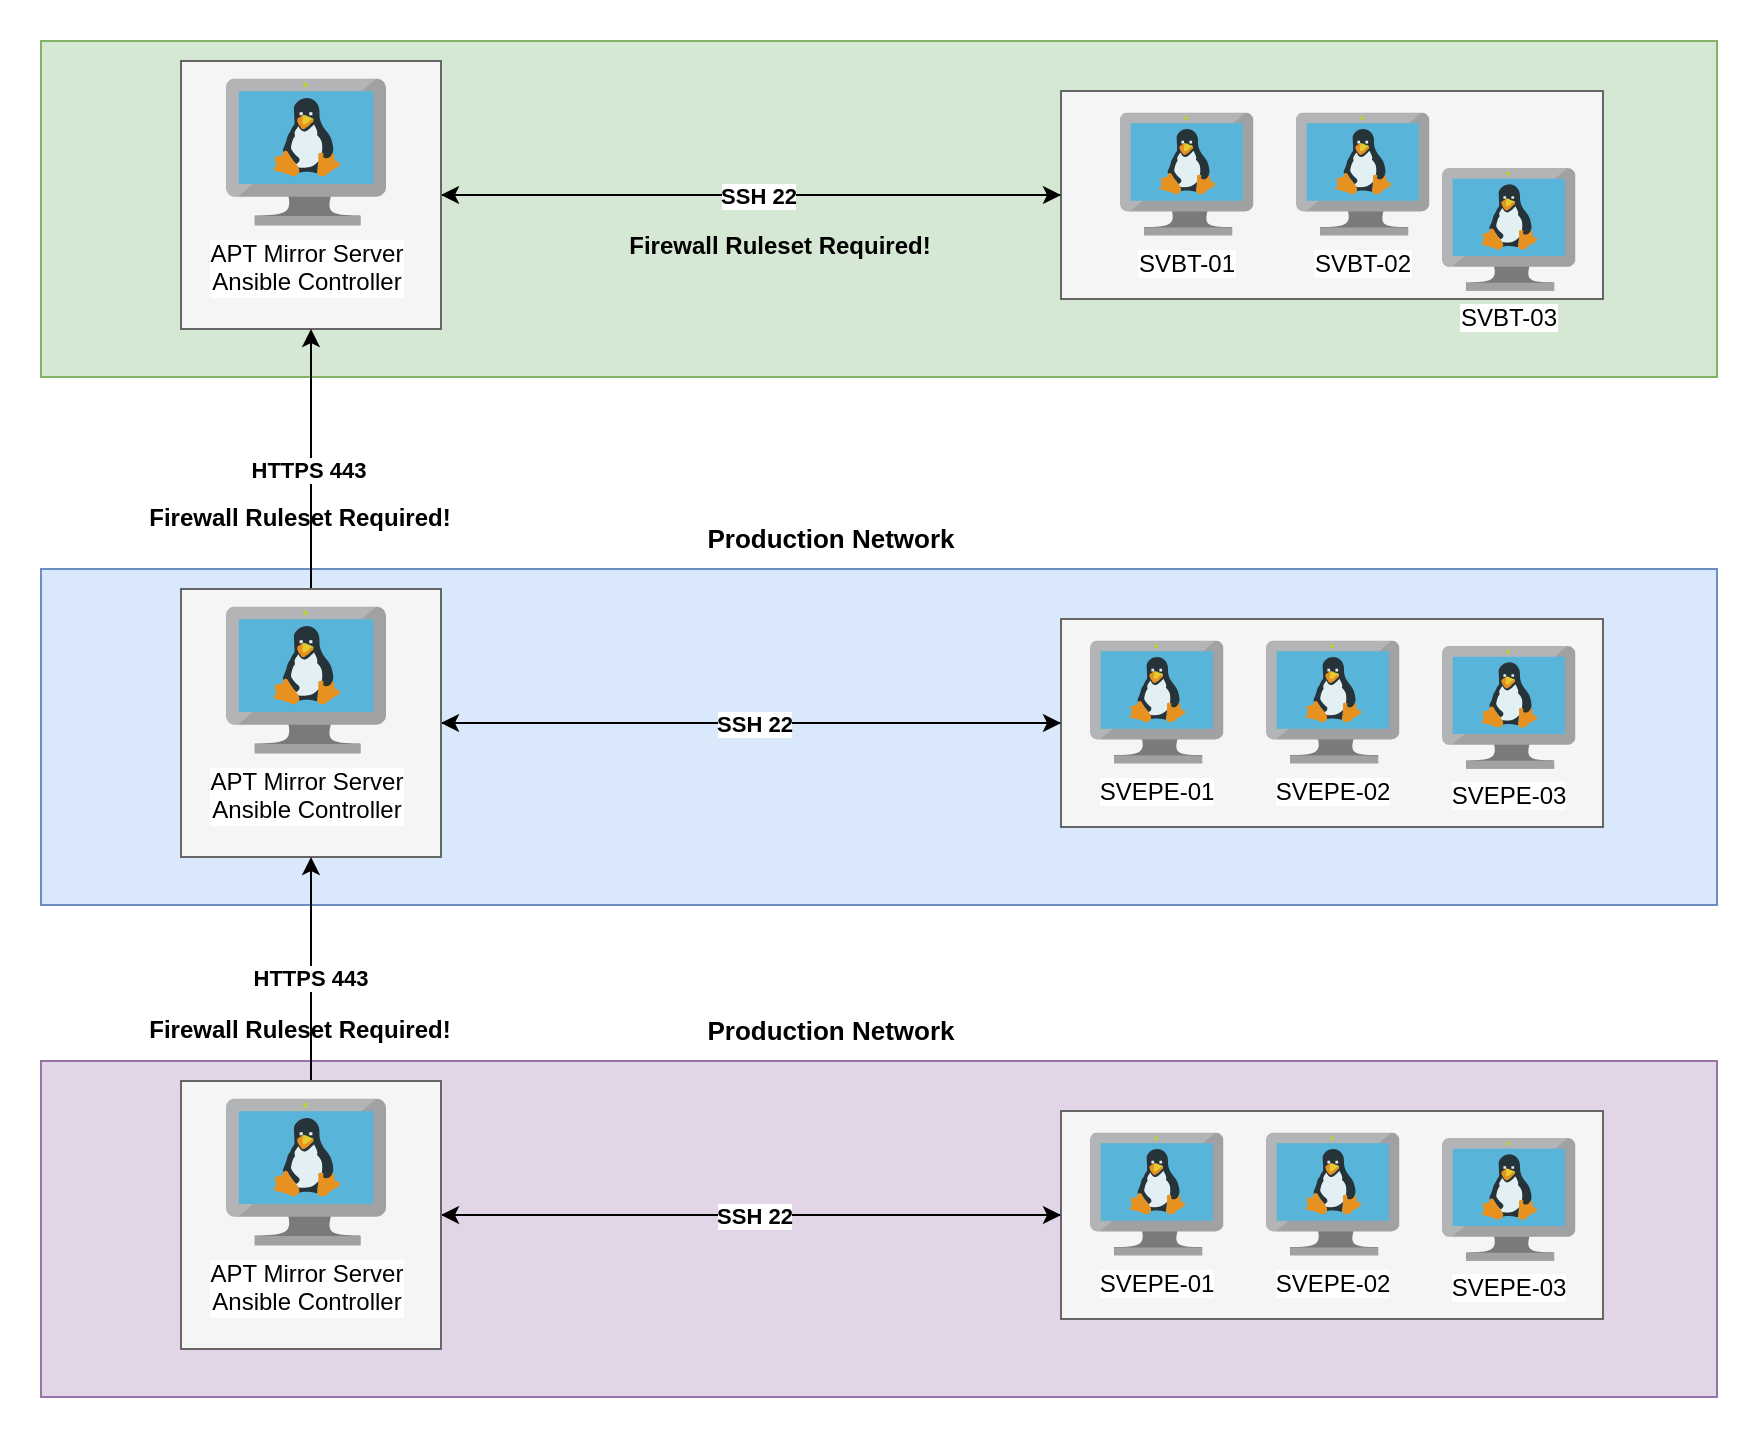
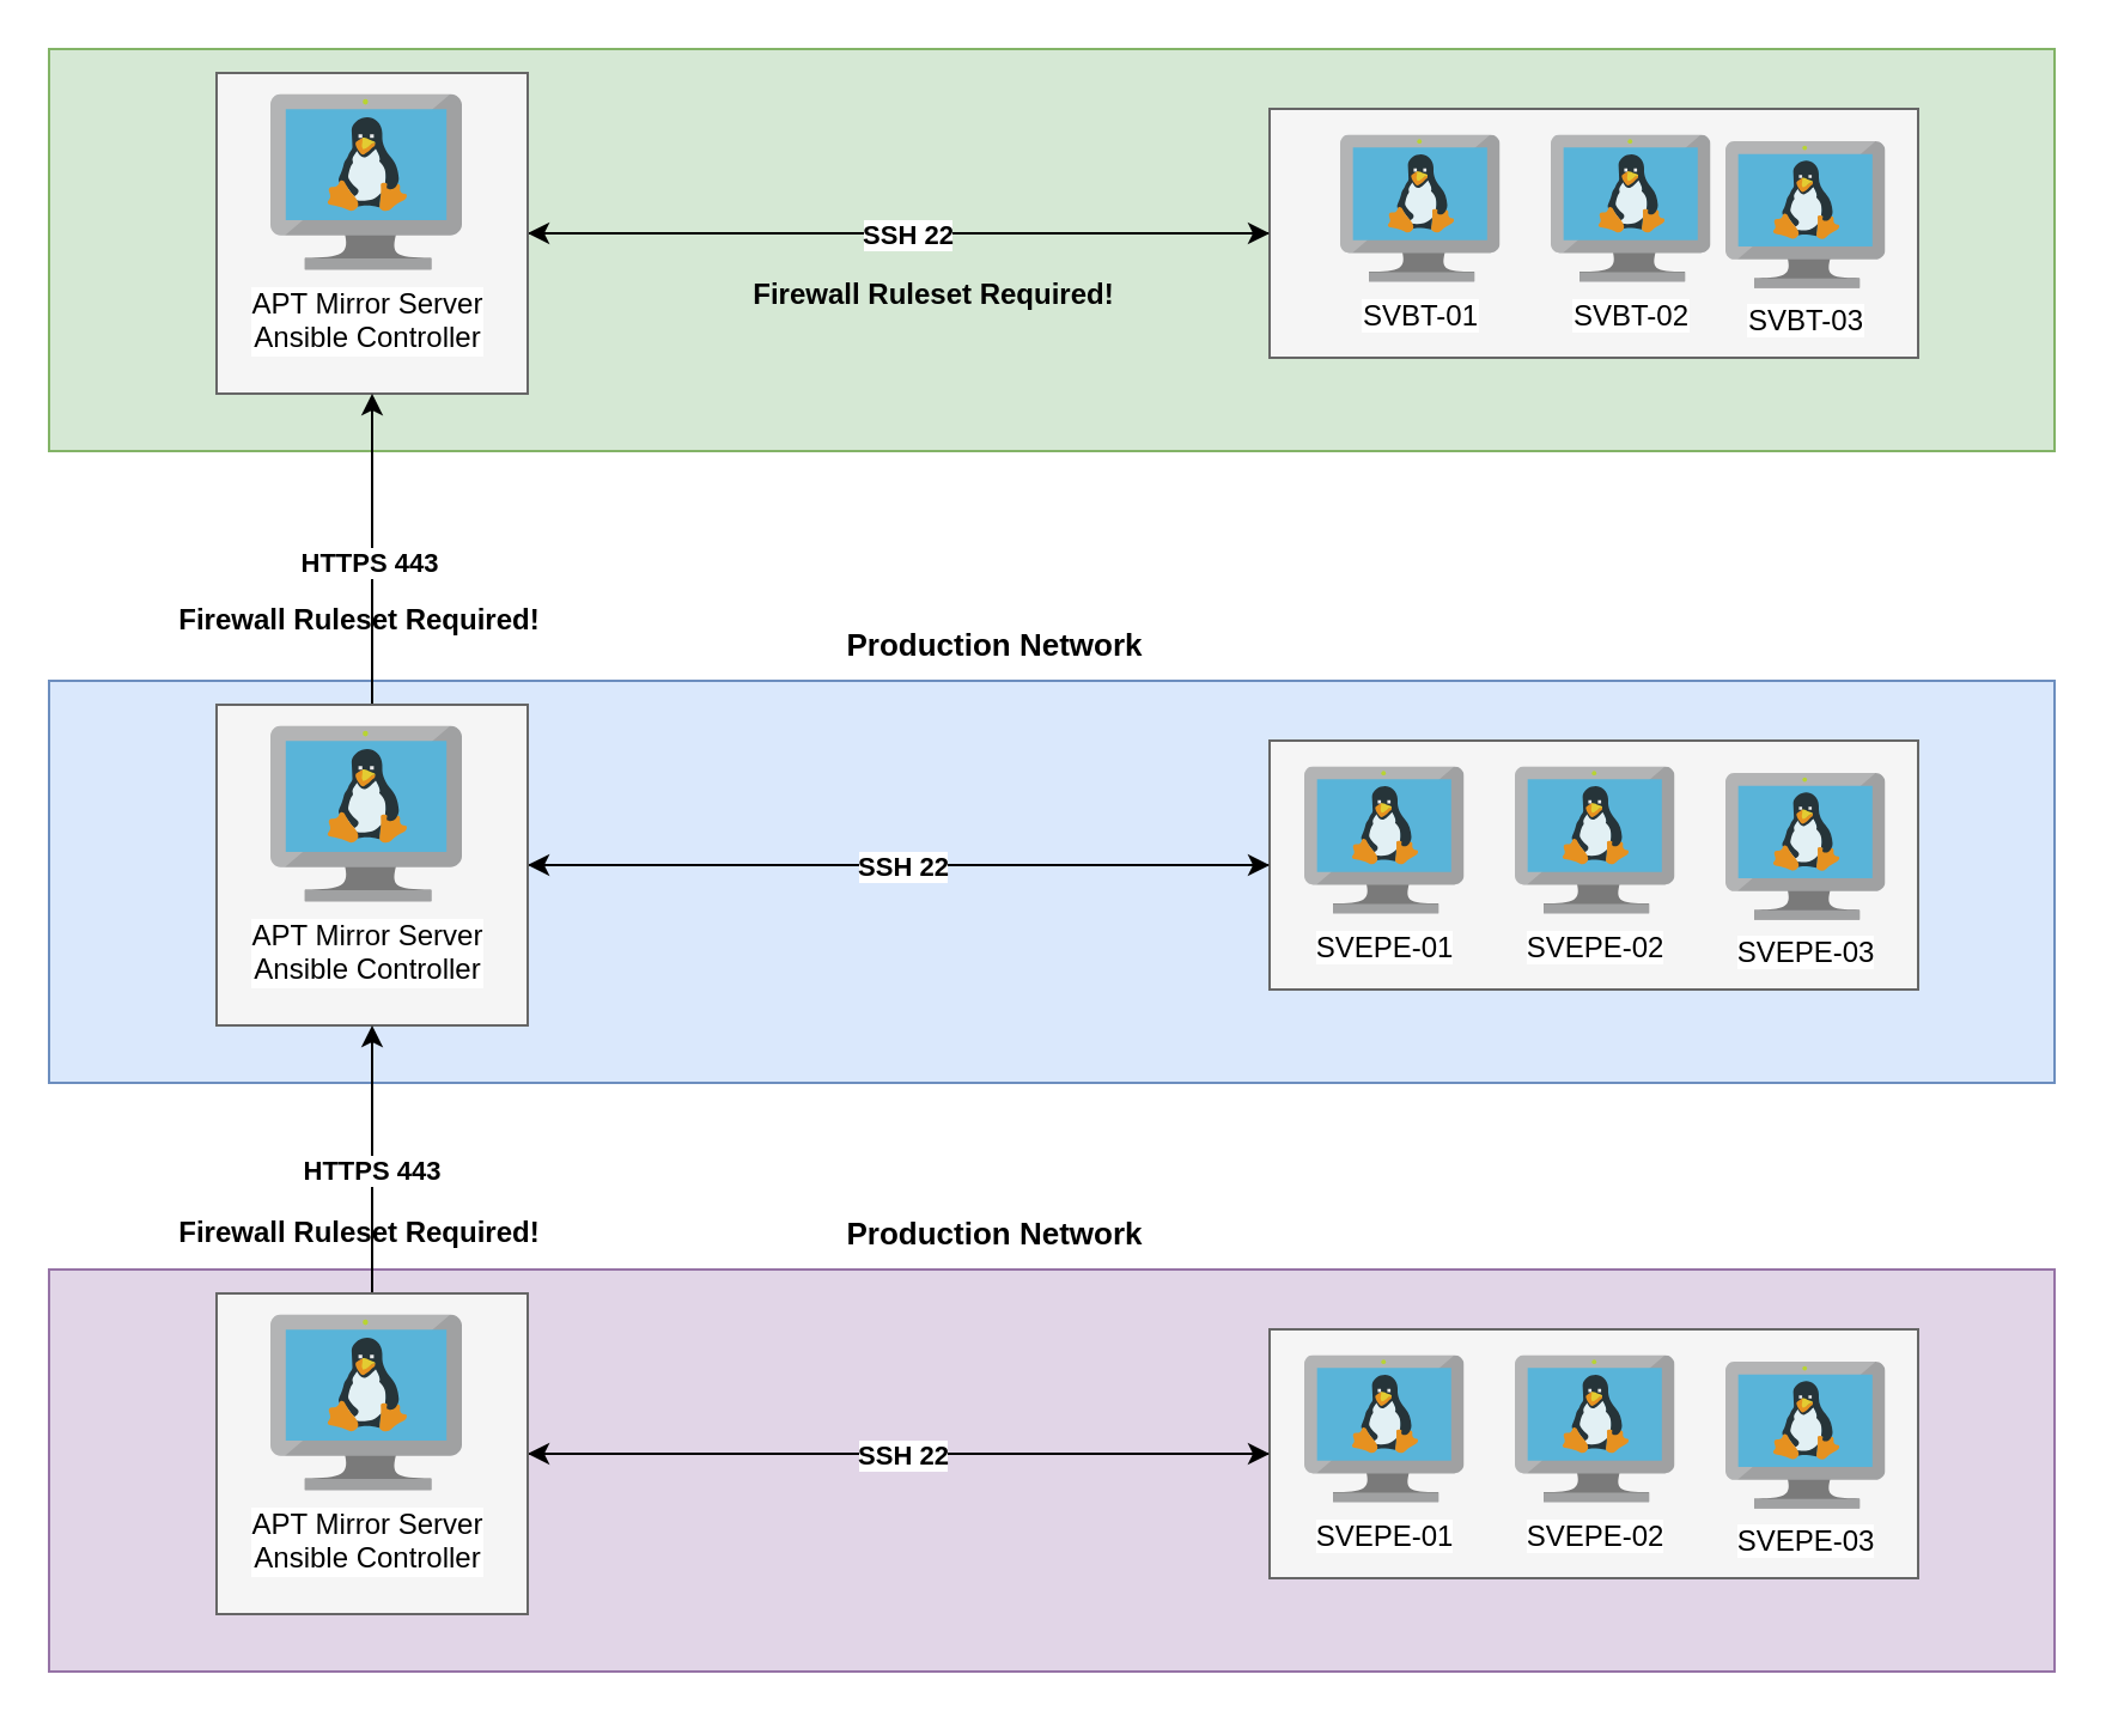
  <mxCell id="0" />
  <mxCell id="1" parent="0" />
  <mxCell id="2" value="" style="rounded=0;whiteSpace=wrap;html=1;fillColor=#d5e8d4;strokeColor=#82b366;" parent="1" vertex="1"><mxGeometry x="20" y="20" width="838" height="168" as="geometry" /></mxCell>
  <mxCell id="3" style="edgeStyle=orthogonalEdgeStyle;rounded=0;orthogonalLoop=1;jettySize=auto;html=1;exitX=0;exitY=0.5;exitDx=0;exitDy=0;" edge="1" parent="1" source="4" target="7"><mxGeometry relative="1" as="geometry" /></mxCell>
  <mxCell id="4" value="" style="rounded=0;whiteSpace=wrap;html=1;fillColor=#f5f5f5;strokeColor=#666666;fontColor=#333333;" parent="1" vertex="1"><mxGeometry x="530" y="45" width="271" height="104" as="geometry" /></mxCell>
  <mxCell id="5" style="edgeStyle=orthogonalEdgeStyle;rounded=0;orthogonalLoop=1;jettySize=auto;html=1;exitX=1;exitY=0.5;exitDx=0;exitDy=0;entryX=0;entryY=0.5;entryDx=0;entryDy=0;" edge="1" parent="1" source="7" target="4"><mxGeometry relative="1" as="geometry" /></mxCell>
  <mxCell id="6" value="&lt;b&gt;SSH 22&lt;/b&gt;" style="edgeLabel;html=1;align=center;verticalAlign=middle;resizable=0;points=[];" vertex="1" connectable="0" parent="5"><mxGeometry x="0.019" relative="1" as="geometry"><mxPoint as="offset" /></mxGeometry></mxCell>
  <mxCell id="7" value="" style="rounded=0;whiteSpace=wrap;html=1;fillColor=#f5f5f5;strokeColor=#666666;fontColor=#333333;" parent="1" vertex="1"><mxGeometry x="90" y="30" width="130" height="134" as="geometry" /></mxCell>
  <mxCell id="8" value="APT Mirror Server&lt;div&gt;Ansible Controller&lt;/div&gt;" style="image;sketch=0;aspect=fixed;html=1;points=[];align=center;fontSize=12;image=img/lib/mscae/VM_Linux.svg;" parent="1" vertex="1"><mxGeometry x="113" y="39.2" width="80" height="73.6" as="geometry" /></mxCell>
  <mxCell id="9" value="&lt;b&gt;Production Network&lt;/b&gt;" style="text;html=1;align=center;verticalAlign=middle;whiteSpace=wrap;rounded=0;fontSize=13;" parent="1" vertex="1"><mxGeometry x="343.5" y="254" width="142.5" height="30" as="geometry" /></mxCell>
  <mxCell id="10" value="&lt;div&gt;&lt;b&gt;Firewall Ruleset Required!&lt;/b&gt;&lt;/div&gt;" style="text;html=1;align=center;verticalAlign=middle;whiteSpace=wrap;rounded=0;" parent="1" vertex="1"><mxGeometry x="300" y="108" width="180" height="30" as="geometry" /></mxCell>
  <mxCell id="11" value="SVBT-01" style="image;sketch=0;aspect=fixed;html=1;points=[];align=center;fontSize=12;image=img/lib/mscae/VM_Linux.svg;" vertex="1" parent="1"><mxGeometry x="560" y="56.3" width="66.75" height="61.41" as="geometry" /></mxCell>
  <mxCell id="12" value="SVBT-02" style="image;sketch=0;aspect=fixed;html=1;points=[];align=center;fontSize=12;image=img/lib/mscae/VM_Linux.svg;" vertex="1" parent="1"><mxGeometry x="648" y="56.3" width="66.75" height="61.41" as="geometry" /></mxCell>
- <mxCell id="13" value="SVBT-03" style="image;sketch=0;aspect=fixed;html=1;points=[];align=center;fontSize=12;image=img/lib/mscae/VM_Linux.svg;" vertex="1" parent="1"><mxGeometry x="721" y="84" width="66.75" height="61.41" as="geometry" /></mxCell>
+ <mxCell id="13" value="SVBT-03" style="image;sketch=0;aspect=fixed;html=1;points=[];align=center;fontSize=12;image=img/lib/mscae/VM_Linux.svg;" vertex="1" parent="1"><mxGeometry x="721" y="59" width="66.75" height="61.41" as="geometry" /></mxCell>
  <mxCell id="14" value="" style="rounded=0;whiteSpace=wrap;html=1;fillColor=#dae8fc;strokeColor=#6c8ebf;" vertex="1" parent="1"><mxGeometry x="20" y="284" width="838" height="168" as="geometry" /></mxCell>
  <mxCell id="15" style="edgeStyle=orthogonalEdgeStyle;rounded=0;orthogonalLoop=1;jettySize=auto;html=1;exitX=0;exitY=0.5;exitDx=0;exitDy=0;" edge="1" parent="1" source="16" target="21"><mxGeometry relative="1" as="geometry" /></mxCell>
  <mxCell id="16" value="" style="rounded=0;whiteSpace=wrap;html=1;fillColor=#f5f5f5;strokeColor=#666666;fontColor=#333333;" vertex="1" parent="1"><mxGeometry x="530" y="309" width="271" height="104" as="geometry" /></mxCell>
  <mxCell id="17" style="edgeStyle=orthogonalEdgeStyle;rounded=0;orthogonalLoop=1;jettySize=auto;html=1;exitX=1;exitY=0.5;exitDx=0;exitDy=0;entryX=0;entryY=0.5;entryDx=0;entryDy=0;" edge="1" parent="1" source="21" target="16"><mxGeometry relative="1" as="geometry" /></mxCell>
  <mxCell id="18" value="&lt;b&gt;SSH 22&lt;/b&gt;" style="edgeLabel;html=1;align=center;verticalAlign=middle;resizable=0;points=[];" vertex="1" connectable="0" parent="17"><mxGeometry x="0.006" relative="1" as="geometry"><mxPoint as="offset" /></mxGeometry></mxCell>
  <mxCell id="19" style="edgeStyle=orthogonalEdgeStyle;rounded=0;orthogonalLoop=1;jettySize=auto;html=1;entryX=0.5;entryY=1;entryDx=0;entryDy=0;" edge="1" parent="1" source="21" target="7"><mxGeometry relative="1" as="geometry" /></mxCell>
  <mxCell id="20" value="&lt;b&gt;HTTPS 443&lt;/b&gt;" style="edgeLabel;html=1;align=center;verticalAlign=middle;resizable=0;points=[];" vertex="1" connectable="0" parent="19"><mxGeometry x="-0.077" y="2" relative="1" as="geometry"><mxPoint as="offset" /></mxGeometry></mxCell>
  <mxCell id="21" value="" style="rounded=0;whiteSpace=wrap;html=1;fillColor=#f5f5f5;strokeColor=#666666;fontColor=#333333;" vertex="1" parent="1"><mxGeometry x="90" y="294" width="130" height="134" as="geometry" /></mxCell>
  <mxCell id="22" value="APT Mirror Server&lt;div&gt;Ansible Controller&lt;/div&gt;" style="image;sketch=0;aspect=fixed;html=1;points=[];align=center;fontSize=12;image=img/lib/mscae/VM_Linux.svg;" vertex="1" parent="1"><mxGeometry x="113" y="303.2" width="80" height="73.6" as="geometry" /></mxCell>
  <mxCell id="23" value="&lt;div&gt;&lt;b&gt;Firewall Ruleset Required!&lt;/b&gt;&lt;/div&gt;" style="text;html=1;align=center;verticalAlign=middle;whiteSpace=wrap;rounded=0;" vertex="1" parent="1"><mxGeometry x="60" y="244" width="180" height="30" as="geometry" /></mxCell>
  <mxCell id="24" value="SVEPE-01" style="image;sketch=0;aspect=fixed;html=1;points=[];align=center;fontSize=12;image=img/lib/mscae/VM_Linux.svg;" vertex="1" parent="1"><mxGeometry x="545" y="320.3" width="66.75" height="61.41" as="geometry" /></mxCell>
  <mxCell id="25" value="SVEPE-02" style="image;sketch=0;aspect=fixed;html=1;points=[];align=center;fontSize=12;image=img/lib/mscae/VM_Linux.svg;" vertex="1" parent="1"><mxGeometry x="633" y="320.3" width="66.75" height="61.41" as="geometry" /></mxCell>
  <mxCell id="26" value="SVEPE-03" style="image;sketch=0;aspect=fixed;html=1;points=[];align=center;fontSize=12;image=img/lib/mscae/VM_Linux.svg;" vertex="1" parent="1"><mxGeometry x="721" y="323" width="66.75" height="61.41" as="geometry" /></mxCell>
  <mxCell id="27" value="&lt;b&gt;Production Network&lt;/b&gt;" style="text;html=1;align=center;verticalAlign=middle;whiteSpace=wrap;rounded=0;fontSize=13;" vertex="1" parent="1"><mxGeometry x="343.5" y="500" width="142.5" height="30" as="geometry" /></mxCell>
  <mxCell id="28" value="" style="rounded=0;whiteSpace=wrap;html=1;fillColor=#e1d5e7;strokeColor=#9673a6;" vertex="1" parent="1"><mxGeometry x="20" y="530" width="838" height="168" as="geometry" /></mxCell>
  <mxCell id="29" style="edgeStyle=orthogonalEdgeStyle;rounded=0;orthogonalLoop=1;jettySize=auto;html=1;exitX=0;exitY=0.5;exitDx=0;exitDy=0;" edge="1" source="30" target="35" parent="1"><mxGeometry relative="1" as="geometry" /></mxCell>
  <mxCell id="30" value="" style="rounded=0;whiteSpace=wrap;html=1;fillColor=#f5f5f5;strokeColor=#666666;fontColor=#333333;" vertex="1" parent="1"><mxGeometry x="530" y="555" width="271" height="104" as="geometry" /></mxCell>
  <mxCell id="31" style="edgeStyle=orthogonalEdgeStyle;rounded=0;orthogonalLoop=1;jettySize=auto;html=1;exitX=1;exitY=0.5;exitDx=0;exitDy=0;entryX=0;entryY=0.5;entryDx=0;entryDy=0;" edge="1" source="35" target="30" parent="1"><mxGeometry relative="1" as="geometry" /></mxCell>
  <mxCell id="32" value="&lt;b&gt;SSH 22&lt;/b&gt;" style="edgeLabel;html=1;align=center;verticalAlign=middle;resizable=0;points=[];" vertex="1" connectable="0" parent="31"><mxGeometry x="0.006" relative="1" as="geometry"><mxPoint as="offset" /></mxGeometry></mxCell>
  <mxCell id="33" style="edgeStyle=orthogonalEdgeStyle;rounded=0;orthogonalLoop=1;jettySize=auto;html=1;exitX=0.5;exitY=0;exitDx=0;exitDy=0;entryX=0.5;entryY=1;entryDx=0;entryDy=0;" edge="1" parent="1" source="35" target="21"><mxGeometry relative="1" as="geometry" /></mxCell>
  <mxCell id="34" value="&lt;b&gt;HTTPS 443&lt;/b&gt;" style="edgeLabel;html=1;align=center;verticalAlign=middle;resizable=0;points=[];" vertex="1" connectable="0" parent="33"><mxGeometry x="-0.071" y="1" relative="1" as="geometry"><mxPoint as="offset" /></mxGeometry></mxCell>
  <mxCell id="35" value="" style="rounded=0;whiteSpace=wrap;html=1;fillColor=#f5f5f5;strokeColor=#666666;fontColor=#333333;" vertex="1" parent="1"><mxGeometry x="90" y="540" width="130" height="134" as="geometry" /></mxCell>
  <mxCell id="36" value="APT Mirror Server&lt;div&gt;Ansible Controller&lt;/div&gt;" style="image;sketch=0;aspect=fixed;html=1;points=[];align=center;fontSize=12;image=img/lib/mscae/VM_Linux.svg;" vertex="1" parent="1"><mxGeometry x="113" y="549.2" width="80" height="73.6" as="geometry" /></mxCell>
  <mxCell id="37" value="&lt;div&gt;&lt;b&gt;Firewall Ruleset Required!&lt;/b&gt;&lt;/div&gt;" style="text;html=1;align=center;verticalAlign=middle;whiteSpace=wrap;rounded=0;" vertex="1" parent="1"><mxGeometry x="60" y="500" width="180" height="30" as="geometry" /></mxCell>
  <mxCell id="38" value="SVEPE-01" style="image;sketch=0;aspect=fixed;html=1;points=[];align=center;fontSize=12;image=img/lib/mscae/VM_Linux.svg;" vertex="1" parent="1"><mxGeometry x="545" y="566.3" width="66.75" height="61.41" as="geometry" /></mxCell>
  <mxCell id="39" value="SVEPE-02" style="image;sketch=0;aspect=fixed;html=1;points=[];align=center;fontSize=12;image=img/lib/mscae/VM_Linux.svg;" vertex="1" parent="1"><mxGeometry x="633" y="566.3" width="66.75" height="61.41" as="geometry" /></mxCell>
  <mxCell id="40" value="SVEPE-03" style="image;sketch=0;aspect=fixed;html=1;points=[];align=center;fontSize=12;image=img/lib/mscae/VM_Linux.svg;" vertex="1" parent="1"><mxGeometry x="721" y="569" width="66.75" height="61.41" as="geometry" /></mxCell>
